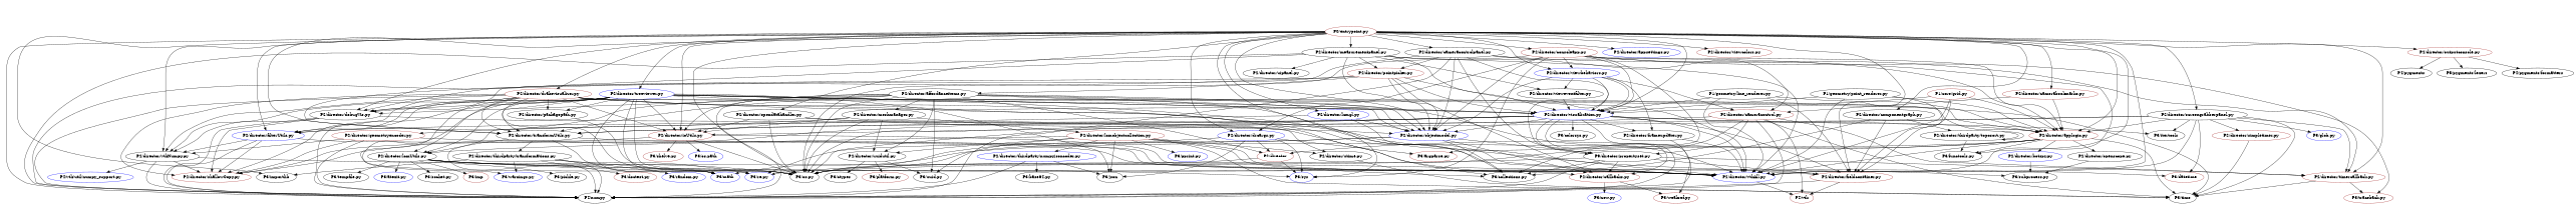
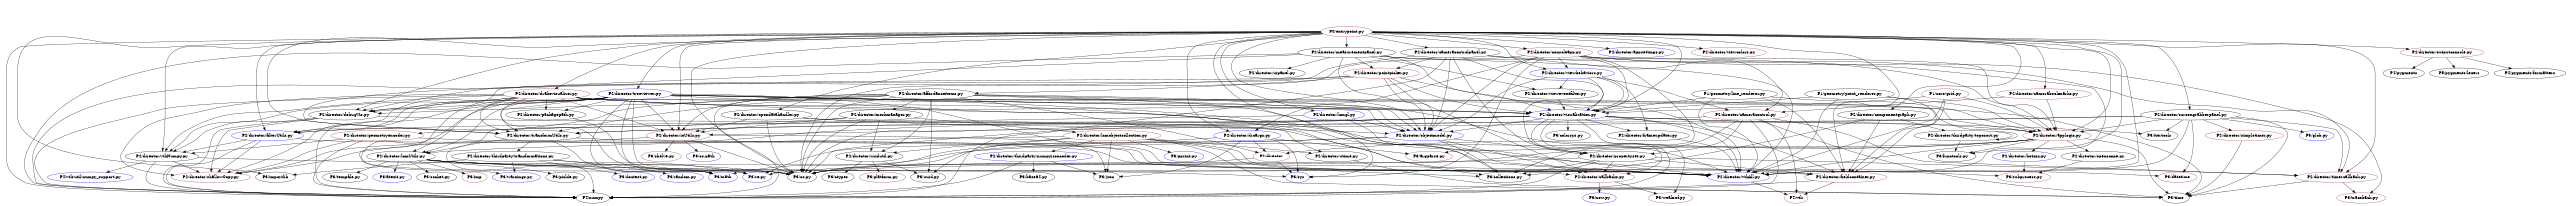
  digraph {
    node [color=black]
    "P2/director/timercallback.py" [color=brown]
    "P3/traceback.py" [color=brown]
    "P3/time"
    "P2/director/measurementpanel.py"
    "P2/director/debugVis.py"
    "P2/director/pointpicker.py" [color=brown]
    "P4/numpy"
    "P2/director/vtkAll.py" [color=blue]
    "P2/director/applogic.py" [color=brown]
    "P2/director/visualization.py" [color=blue]
    "P2/director/vieweventfilter.py"
    "P2/director/uipanel.py"
    "P2/director/objectmodel.py" [color=blue]
    "P2/director/shallowCopy.py" [color=brown]
    "P2/director/vtkNumpy.py"
    "P2/director/affordanceitems.py"
    "P2/director/callbacks.py" [color=brown]
    "P4/vtk" [color=brown]
    "P3/os.py"
    "P2/director" [color=brown]
    "P2/director/openscope.py"
    "P3/math" [color=blue]
    "P3/functools.py"
    "P2/director/botspy.py" [color=blue]
    "P2/director/filterUtils.py" [color=blue]
    "P2/director/transformUtils.py"
    "P2/director/fieldcontainer.py" [color=brown]
    "P2/director/frameupdater.py"
    "P3/weakref.py" [color=brown]
    "P3/itertools"
    "P3/colorsys.py"
    "P3/collections.py"
    "P3/re.py" [color=blue]
-   "P2/director/propertyset.py" [label="P9/director/propertyset.py"]
+   "P2/director/propertyset.py"
    "P3/uuid.py"
    "P2/director/ioUtils.py" [color=brown]
    "P2/director/uuidutil.py"
    "P2/director/meshmanager.py"
    "P3/os.path" [color=blue]
    "P3/shelve.py" [color=brown]
    "P3/ctypes"
    "P3/platform.py" [color=brown]
    "P2/director/thirdparty/transformations.py"
    "P3/sys" [color=blue]
    "P2/director/lcmobjectcollection.py" [color=brown]
    "P2/director/geometryencoder.py" [color=brown]
    "P1/geometry/line_renderer.py"
    "P4/vtk/util/numpy_support.py" [color=blue]
-   "P3/subprocess.py"
+   "P3/subprocess.py" [color=brown]
    "P2/director/packagepath.py"
    "P2/director/utime.py"
    "P3/new.py" [color=blue]
    "P2/director/treeviewer.py" [color=blue]
    "P2/director/lcmUtils.py"
    "P3/json"
    "P3/warnings.py" [color=blue]
    "P3/datetime" [color=brown]
    "P3/atexit.py" [color=blue]
    "P3/imp" [color=brown]
    "P3/pickle.py"
    "P3/tempfile.py"
    "P3/socket.py"
    "P1/geometry/point_renderer.py"
    "P2/director/viewbehaviors.py" [color=blue]
    "P2/director/cameracontrol.py" [color=brown]
    "P2/director/drakevisualizer.py" [color=brown]
    "P0/entrypoint.py" [color=brown]
    "P2/director/appsettings.py" [color=blue]
    "P3/importlib"
    "P2/director/viewcolors.py" [color=brown]
    "P2/director/camerabookmarks.py" [color=brown]
    "P2/director/componentgraph.py"
    "P2/director/screengrabberpanel.py"
    "P2/director/drcargs.py" [color=blue]
    "P2/director/consoleapp.py" [color=brown]
    "P2/director/lcmgl.py" [color=blue]
    "P2/director/opendatahandler.py"
    "P2/director/cameracontrolpanel.py"
    "P2/director/outputconsole.py" [color=brown]
    "P2/director/thirdparty/toposort.py"
    "P3/glob.py" [color=blue]
    "P2/director/simpletimer.py" [color=brown]
    "P3/argparse.py" [color=brown]
    "P4/pygments"
    n85 [label="P5/pygments/lexers"]
    "P4/pygments/formatters"
    "P3/pprint.py" [color=blue]
    "P2/director/thirdparty/numpyjsoncoder.py" [color=blue]
    "P3/base64.py"
    "P3/random.py" [color=blue]
-   "P3/doctest.py" [color=brown]
+   "P3/doctest.py" [color=blue]
    "P1/core/grid.py" [color=brown]
    "P2/director/timercallback.py" -> "P3/traceback.py"
    "P2/director/timercallback.py" -> "P3/time"
    "P2/director/measurementpanel.py" -> "P2/director/debugVis.py"
    "P2/director/measurementpanel.py" -> "P2/director/pointpicker.py"
    "P2/director/measurementpanel.py" -> "P4/numpy"
    "P2/director/measurementpanel.py" -> "P2/director/vtkAll.py"
    "P2/director/measurementpanel.py" -> "P2/director/applogic.py"
    "P2/director/measurementpanel.py" -> "P2/director/visualization.py"
    "P2/director/measurementpanel.py" -> "P2/director/vieweventfilter.py"
    "P2/director/measurementpanel.py" -> "P2/director/uipanel.py"
    "P2/director/measurementpanel.py" -> "P2/director/objectmodel.py"
    "P2/director/debugVis.py" -> "P4/numpy"
    "P2/director/debugVis.py" -> "P2/director/vtkAll.py"
    "P2/director/debugVis.py" -> "P2/director/shallowCopy.py"
    "P2/director/debugVis.py" -> "P2/director/vtkNumpy.py"
    "P2/director/pointpicker.py" -> "P2/director/debugVis.py"
    "P2/director/pointpicker.py" -> "P4/numpy"
    "P2/director/pointpicker.py" -> "P2/director/vtkAll.py"
    "P2/director/pointpicker.py" -> "P2/director/visualization.py"
    "P2/director/pointpicker.py" -> "P2/director/objectmodel.py"
    "P2/director/pointpicker.py" -> "P2/director/affordanceitems.py"
    "P2/director/pointpicker.py" -> "P2/director/callbacks.py"
    "P2/director/vtkAll.py" -> "P4/vtk"
    "P2/director/applogic.py" -> "P3/time"
    "P2/director/applogic.py" -> "P2/director/vtkAll.py"
    "P2/director/applogic.py" -> "P3/os.py"
    "P2/director/applogic.py" -> "P2/director"
    "P2/director/applogic.py" -> "P2/director/openscope.py"
    "P2/director/applogic.py" -> "P3/math"
    "P2/director/applogic.py" -> "P3/functools.py"
    "P2/director/applogic.py" -> "P2/director/botspy.py"
    "P2/director/visualization.py" -> "P4/numpy"
    "P2/director/visualization.py" -> "P2/director/vtkAll.py"
    "P2/director/visualization.py" -> "P2/director/applogic.py"
    "P2/director/visualization.py" -> "P2/director/objectmodel.py"
    "P2/director/visualization.py" -> "P2/director/shallowCopy.py"
    "P2/director/visualization.py" -> "P2/director/callbacks.py"
    "P2/director/visualization.py" -> "P3/os.py"
    "P2/director/visualization.py" -> "P2/director/filterUtils.py"
    "P2/director/visualization.py" -> "P2/director/transformUtils.py"
    "P2/director/visualization.py" -> "P2/director/fieldcontainer.py"
    "P2/director/visualization.py" -> "P2/director/frameupdater.py"
    "P2/director/visualization.py" -> "P3/weakref.py"
    "P2/director/visualization.py" -> "P3/itertools"
    "P2/director/visualization.py" -> "P3/colorsys.py"
    "P2/director/vieweventfilter.py" -> "P2/director/visualization.py"
    "P2/director/objectmodel.py" -> "P2/director/callbacks.py"
    "P2/director/objectmodel.py" -> "P3/os.py"
    "P2/director/objectmodel.py" -> "P3/collections.py"
    "P2/director/objectmodel.py" -> "P3/re.py"
    "P2/director/objectmodel.py" -> "P2/director/propertyset.py"
    "P2/director/vtkNumpy.py" -> "P4/numpy"
    "P2/director/vtkNumpy.py" -> "P2/director/vtkAll.py"
    "P2/director/vtkNumpy.py" -> "P2/director/shallowCopy.py"
    "P2/director/vtkNumpy.py" -> "P4/vtk/util/numpy_support.py"
    "P2/director/affordanceitems.py" -> "P2/director/debugVis.py"
    "P2/director/affordanceitems.py" -> "P4/numpy"
    "P2/director/affordanceitems.py" -> "P2/director/vtkAll.py"
    "P2/director/affordanceitems.py" -> "P2/director/visualization.py"
    "P2/director/affordanceitems.py" -> "P2/director/objectmodel.py"
    "P2/director/affordanceitems.py" -> "P3/os.py"
    "P2/director/affordanceitems.py" -> "P2/director"
    "P2/director/affordanceitems.py" -> "P2/director/filterUtils.py"
    "P2/director/affordanceitems.py" -> "P2/director/transformUtils.py"
    "P2/director/affordanceitems.py" -> "P3/collections.py"
    "P2/director/affordanceitems.py" -> "P3/uuid.py"
    "P2/director/affordanceitems.py" -> "P2/director/ioUtils.py"
    "P2/director/affordanceitems.py" -> "P2/director/uuidutil.py"
    "P2/director/affordanceitems.py" -> "P2/director/meshmanager.py"
    "P2/director/callbacks.py" -> "P3/weakref.py"
    "P2/director/callbacks.py" -> "P3/new.py"
    "P2/director" -> "P3/os.py"
    "P2/director" -> "P3/sys"
    "P2/director/openscope.py" -> "P3/subprocess.py"
    "P2/director/botspy.py" -> "P3/subprocess.py"
    "P2/director/filterUtils.py" -> "P4/numpy"
    "P2/director/filterUtils.py" -> "P2/director/vtkAll.py"
    "P2/director/filterUtils.py" -> "P2/director/shallowCopy.py"
    "P2/director/filterUtils.py" -> "P2/director/vtkNumpy.py"
    "P2/director/transformUtils.py" -> "P4/numpy"
    "P2/director/transformUtils.py" -> "P2/director/vtkAll.py"
    "P2/director/transformUtils.py" -> "P3/math"
    "P2/director/transformUtils.py" -> "P2/director/thirdparty/transformations.py"
    "P2/director/fieldcontainer.py" -> "P4/numpy"
    "P2/director/fieldcontainer.py" -> "P4/vtk"
-   "P2/director/frameupdater.py" -> "P4/numpy"
    "P2/director/frameupdater.py" -> "P2/director/vtkAll.py"
    "P2/director/propertyset.py" -> "P2/director/timercallback.py"
    "P2/director/propertyset.py" -> "P4/numpy"
    "P2/director/propertyset.py" -> "P2/director/callbacks.py"
    "P2/director/propertyset.py" -> "P2/director/fieldcontainer.py"
    "P2/director/propertyset.py" -> "P3/collections.py"
    "P2/director/propertyset.py" -> "P3/re.py"
    "P2/director/ioUtils.py" -> "P2/director/vtkAll.py"
    "P2/director/ioUtils.py" -> "P2/director/shallowCopy.py"
    "P2/director/ioUtils.py" -> "P3/os.py"
    "P2/director/ioUtils.py" -> "P3/os.path"
    "P2/director/ioUtils.py" -> "P3/shelve.py"
    "P2/director/uuidutil.py" -> "P3/uuid.py"
    "P2/director/uuidutil.py" -> "P3/ctypes"
    "P2/director/uuidutil.py" -> "P3/platform.py"
    "P2/director/meshmanager.py" -> "P3/os.py"
    "P2/director/meshmanager.py" -> "P2/director/ioUtils.py"
    "P2/director/meshmanager.py" -> "P2/director/uuidutil.py"
    "P2/director/meshmanager.py" -> "P2/director/lcmobjectcollection.py"
    "P2/director/meshmanager.py" -> "P2/director/geometryencoder.py"
-   "P2/director/thirdparty/transformations.py" -> "P4/numpy"
    "P2/director/thirdparty/transformations.py" -> "P3/math"
    "P2/director/thirdparty/transformations.py" -> "P3/warnings.py"
    "P2/director/thirdparty/transformations.py" -> "P3/importlib"
    "P2/director/thirdparty/transformations.py" -> "P3/random.py"
    "P2/director/thirdparty/transformations.py" -> "P3/doctest.py"
    "P2/director/lcmobjectcollection.py" -> "P3/time"
    "P2/director/lcmobjectcollection.py" -> "P2/director/callbacks.py"
    "P2/director/lcmobjectcollection.py" -> "P3/collections.py"
    "P2/director/lcmobjectcollection.py" -> "P3/uuid.py"
    "P2/director/lcmobjectcollection.py" -> "P2/director/uuidutil.py"
    "P2/director/lcmobjectcollection.py" -> "P2/director/utime.py"
    "P2/director/lcmobjectcollection.py" -> "P2/director/lcmUtils.py"
    "P2/director/lcmobjectcollection.py" -> "P3/json"
    "P2/director/lcmobjectcollection.py" -> "P3/pprint.py"
    "P2/director/lcmobjectcollection.py" -> "P2/director/thirdparty/numpyjsoncoder.py"
    "P2/director/geometryencoder.py" -> "P4/numpy"
    "P2/director/geometryencoder.py" -> "P2/director/vtkAll.py"
    "P2/director/geometryencoder.py" -> "P2/director/shallowCopy.py"
    "P2/director/geometryencoder.py" -> "P2/director/vtkNumpy.py"
    "P1/geometry/line_renderer.py" -> "P2/director/vtkAll.py"
    "P1/geometry/line_renderer.py" -> "P2/director/applogic.py"
    "P1/geometry/line_renderer.py" -> "P2/director/visualization.py"
    "P1/geometry/line_renderer.py" -> "P2/director/fieldcontainer.py"
    "P2/director/packagepath.py" -> "P3/os.py"
    "P2/director/utime.py" -> "P3/time"
    "P2/director/treeviewer.py" -> "P3/time"
    "P2/director/treeviewer.py" -> "P2/director/debugVis.py"
    "P2/director/treeviewer.py" -> "P4/numpy"
    "P2/director/treeviewer.py" -> "P2/director/vtkAll.py"
    "P2/director/treeviewer.py" -> "P2/director/applogic.py"
    "P2/director/treeviewer.py" -> "P2/director/visualization.py"
    "P2/director/treeviewer.py" -> "P2/director/objectmodel.py"
    "P2/director/treeviewer.py" -> "P2/director/shallowCopy.py"
    "P2/director/treeviewer.py" -> "P2/director/vtkNumpy.py"
    "P2/director/treeviewer.py" -> "P3/os.py"
    "P2/director/treeviewer.py" -> "P3/math"
    "P2/director/treeviewer.py" -> "P2/director/filterUtils.py"
    "P2/director/treeviewer.py" -> "P2/director/transformUtils.py"
    "P2/director/treeviewer.py" -> "P3/collections.py"
    "P2/director/treeviewer.py" -> "P3/re.py"
    "P2/director/treeviewer.py" -> "P2/director/ioUtils.py"
    "P2/director/treeviewer.py" -> "P2/director/packagepath.py"
    "P2/director/treeviewer.py" -> "P2/director/lcmUtils.py"
    "P2/director/treeviewer.py" -> "P3/json"
    "P2/director/treeviewer.py" -> "P3/warnings.py"
    "P2/director/lcmUtils.py" -> "P3/os.py"
    "P2/director/lcmUtils.py" -> "P3/re.py"
    "P2/director/lcmUtils.py" -> "P3/sys"
    "P2/director/lcmUtils.py" -> "P3/subprocess.py"
    "P2/director/lcmUtils.py" -> "P3/datetime"
    "P2/director/lcmUtils.py" -> "P3/atexit.py"
    "P2/director/lcmUtils.py" -> "P3/imp"
    "P2/director/lcmUtils.py" -> "P3/pickle.py"
    "P2/director/lcmUtils.py" -> "P3/tempfile.py"
    "P2/director/lcmUtils.py" -> "P3/socket.py"
    "P1/geometry/point_renderer.py" -> "P2/director/vtkAll.py"
    "P1/geometry/point_renderer.py" -> "P2/director/applogic.py"
    "P1/geometry/point_renderer.py" -> "P2/director/visualization.py"
    "P1/geometry/point_renderer.py" -> "P2/director/fieldcontainer.py"
    "P2/director/viewbehaviors.py" -> "P2/director/visualization.py"
    "P2/director/viewbehaviors.py" -> "P2/director/vieweventfilter.py"
    "P2/director/viewbehaviors.py" -> "P2/director/objectmodel.py"
    "P2/director/viewbehaviors.py" -> "P2/director/frameupdater.py"
    "P2/director/viewbehaviors.py" -> "P2/director/propertyset.py"
    "P2/director/viewbehaviors.py" -> "P2/director/cameracontrol.py"
    "P2/director/cameracontrol.py" -> "P2/director/timercallback.py"
    "P2/director/cameracontrol.py" -> "P3/time"
    "P2/director/cameracontrol.py" -> "P4/numpy"
    "P2/director/cameracontrol.py" -> "P4/vtk"
    "P2/director/cameracontrol.py" -> "P2/director/transformUtils.py"
    "P2/director/cameracontrol.py" -> "P3/collections.py"
    "P2/director/cameracontrol.py" -> "P2/director/propertyset.py"
    "P2/director/drakevisualizer.py" -> "P2/director/debugVis.py"
    "P2/director/drakevisualizer.py" -> "P4/numpy"
    "P2/director/drakevisualizer.py" -> "P2/director/vtkAll.py"
    "P2/director/drakevisualizer.py" -> "P2/director/applogic.py"
    "P2/director/drakevisualizer.py" -> "P2/director/visualization.py"
    "P2/director/drakevisualizer.py" -> "P2/director/objectmodel.py"
    "P2/director/drakevisualizer.py" -> "P2/director/shallowCopy.py"
    "P2/director/drakevisualizer.py" -> "P2/director/vtkNumpy.py"
    "P2/director/drakevisualizer.py" -> "P3/os.py"
    "P2/director/drakevisualizer.py" -> "P3/math"
    "P2/director/drakevisualizer.py" -> "P2/director/filterUtils.py"
    "P2/director/drakevisualizer.py" -> "P2/director/transformUtils.py"
    "P2/director/drakevisualizer.py" -> "P2/director/fieldcontainer.py"
    "P2/director/drakevisualizer.py" -> "P2/director/ioUtils.py"
    "P2/director/drakevisualizer.py" -> "P2/director/packagepath.py"
    "P2/director/drakevisualizer.py" -> "P2/director/lcmUtils.py"
    "P0/entrypoint.py" -> "P2/director/timercallback.py"
    "P0/entrypoint.py" -> "P2/director/measurementpanel.py"
    "P0/entrypoint.py" -> "P2/director/debugVis.py"
    "P0/entrypoint.py" -> "P4/numpy"
    "P0/entrypoint.py" -> "P2/director/vtkAll.py"
    "P0/entrypoint.py" -> "P2/director/applogic.py"
    "P0/entrypoint.py" -> "P2/director/visualization.py"
    "P0/entrypoint.py" -> "P2/director/objectmodel.py"
    "P0/entrypoint.py" -> "P2/director/vtkNumpy.py"
    "P0/entrypoint.py" -> "P3/os.py"
    "P0/entrypoint.py" -> "P3/functools.py"
    "P0/entrypoint.py" -> "P2/director/filterUtils.py"
    "P0/entrypoint.py" -> "P2/director/transformUtils.py"
    "P0/entrypoint.py" -> "P2/director/fieldcontainer.py"
    "P0/entrypoint.py" -> "P2/director/ioUtils.py"
    "P0/entrypoint.py" -> "P3/sys"
    "P0/entrypoint.py" -> "P2/director/treeviewer.py"
    "P0/entrypoint.py" -> "P2/director/viewbehaviors.py"
    "P0/entrypoint.py" -> "P2/director/drakevisualizer.py"
    "P0/entrypoint.py" -> "P2/director/appsettings.py"
    "P0/entrypoint.py" -> "P3/importlib"
    "P0/entrypoint.py" -> "P2/director/viewcolors.py"
    "P0/entrypoint.py" -> "P2/director/camerabookmarks.py"
    "P0/entrypoint.py" -> "P2/director/componentgraph.py"
    "P0/entrypoint.py" -> "P2/director/screengrabberpanel.py"
    "P0/entrypoint.py" -> "P2/director/drcargs.py"
    "P0/entrypoint.py" -> "P2/director/consoleapp.py"
    "P0/entrypoint.py" -> "P2/director/lcmgl.py"
    "P0/entrypoint.py" -> "P2/director/opendatahandler.py"
    "P0/entrypoint.py" -> "P2/director/cameracontrolpanel.py"
    "P0/entrypoint.py" -> "P2/director/outputconsole.py"
    "P2/director/camerabookmarks.py" -> "P2/director/applogic.py"
    "P2/director/camerabookmarks.py" -> "P2/director/cameracontrol.py"
    "P2/director/componentgraph.py" -> "P2/director/fieldcontainer.py"
    "P2/director/componentgraph.py" -> "P3/collections.py"
    "P2/director/componentgraph.py" -> "P2/director/thirdparty/toposort.py"
    "P2/director/screengrabberpanel.py" -> "P2/director/timercallback.py"
    "P2/director/screengrabberpanel.py" -> "P3/time"
    "P2/director/screengrabberpanel.py" -> "P2/director/vtkAll.py"
    "P2/director/screengrabberpanel.py" -> "P2/director/applogic.py"
    "P2/director/screengrabberpanel.py" -> "P3/os.py"
    "P2/director/screengrabberpanel.py" -> "P3/itertools"
    "P2/director/screengrabberpanel.py" -> "P2/director/ioUtils.py"
    "P2/director/screengrabberpanel.py" -> "P3/datetime"
    "P2/director/screengrabberpanel.py" -> "P3/glob.py"
    "P2/director/screengrabberpanel.py" -> "P2/director/simpletimer.py"
    "P2/director/drcargs.py" -> "P3/os.py"
    "P2/director/drcargs.py" -> "P2/director"
    "P2/director/drcargs.py" -> "P3/sys"
    "P2/director/drcargs.py" -> "P3/json"
    "P2/director/drcargs.py" -> "P3/argparse.py"
    "P2/director/consoleapp.py" -> "P2/director/timercallback.py"
    "P2/director/consoleapp.py" -> "P3/traceback.py"
    "P2/director/consoleapp.py" -> "P2/director/applogic.py"
    "P2/director/consoleapp.py" -> "P2/director/visualization.py"
    "P2/director/consoleapp.py" -> "P2/director/objectmodel.py"
    "P2/director/consoleapp.py" -> "P3/os.py"
    "P2/director/consoleapp.py" -> "P3/sys"
    "P2/director/consoleapp.py" -> "P2/director/viewbehaviors.py"
    "P2/director/consoleapp.py" -> "P2/director/drcargs.py"
    "P2/director/consoleapp.py" -> "P3/argparse.py"
    "P2/director/lcmgl.py" -> "P2/director/vtkAll.py"
    "P2/director/lcmgl.py" -> "P2/director/objectmodel.py"
    "P2/director/lcmgl.py" -> "P2/director/lcmUtils.py"
    "P2/director/opendatahandler.py" -> "P2/director/objectmodel.py"
    "P2/director/opendatahandler.py" -> "P3/os.py"
    "P2/director/opendatahandler.py" -> "P2/director/ioUtils.py"
    "P2/director/opendatahandler.py" -> "P2/director/utime.py"
    "P2/director/cameracontrolpanel.py" -> "P2/director/pointpicker.py"
    "P2/director/cameracontrolpanel.py" -> "P4/numpy"
    "P2/director/cameracontrolpanel.py" -> "P2/director/vtkAll.py"
    "P2/director/cameracontrolpanel.py" -> "P2/director/visualization.py"
    "P2/director/cameracontrolpanel.py" -> "P2/director/objectmodel.py"
    "P2/director/cameracontrolpanel.py" -> "P2/director/transformUtils.py"
    "P2/director/cameracontrolpanel.py" -> "P2/director/propertyset.py"
    "P2/director/cameracontrolpanel.py" -> "P2/director/cameracontrol.py"
    "P2/director/outputconsole.py" -> "P4/pygments"
    "P2/director/outputconsole.py" -> n85
    "P2/director/outputconsole.py" -> "P4/pygments/formatters"
    "P2/director/thirdparty/toposort.py" -> "P3/functools.py"
    "P2/director/thirdparty/toposort.py" -> "P2/director/thirdparty/toposort.py"
    "P2/director/simpletimer.py" -> "P3/time"
    "P2/director/thirdparty/numpyjsoncoder.py" -> "P4/numpy"
    "P2/director/thirdparty/numpyjsoncoder.py" -> "P3/json"
    "P2/director/thirdparty/numpyjsoncoder.py" -> "P3/base64.py"
    "P1/core/grid.py" -> "P2/director/vtkAll.py"
    "P1/core/grid.py" -> "P2/director/applogic.py"
    "P1/core/grid.py" -> "P2/director/visualization.py"
    "P1/core/grid.py" -> "P2/director/fieldcontainer.py"
  }
